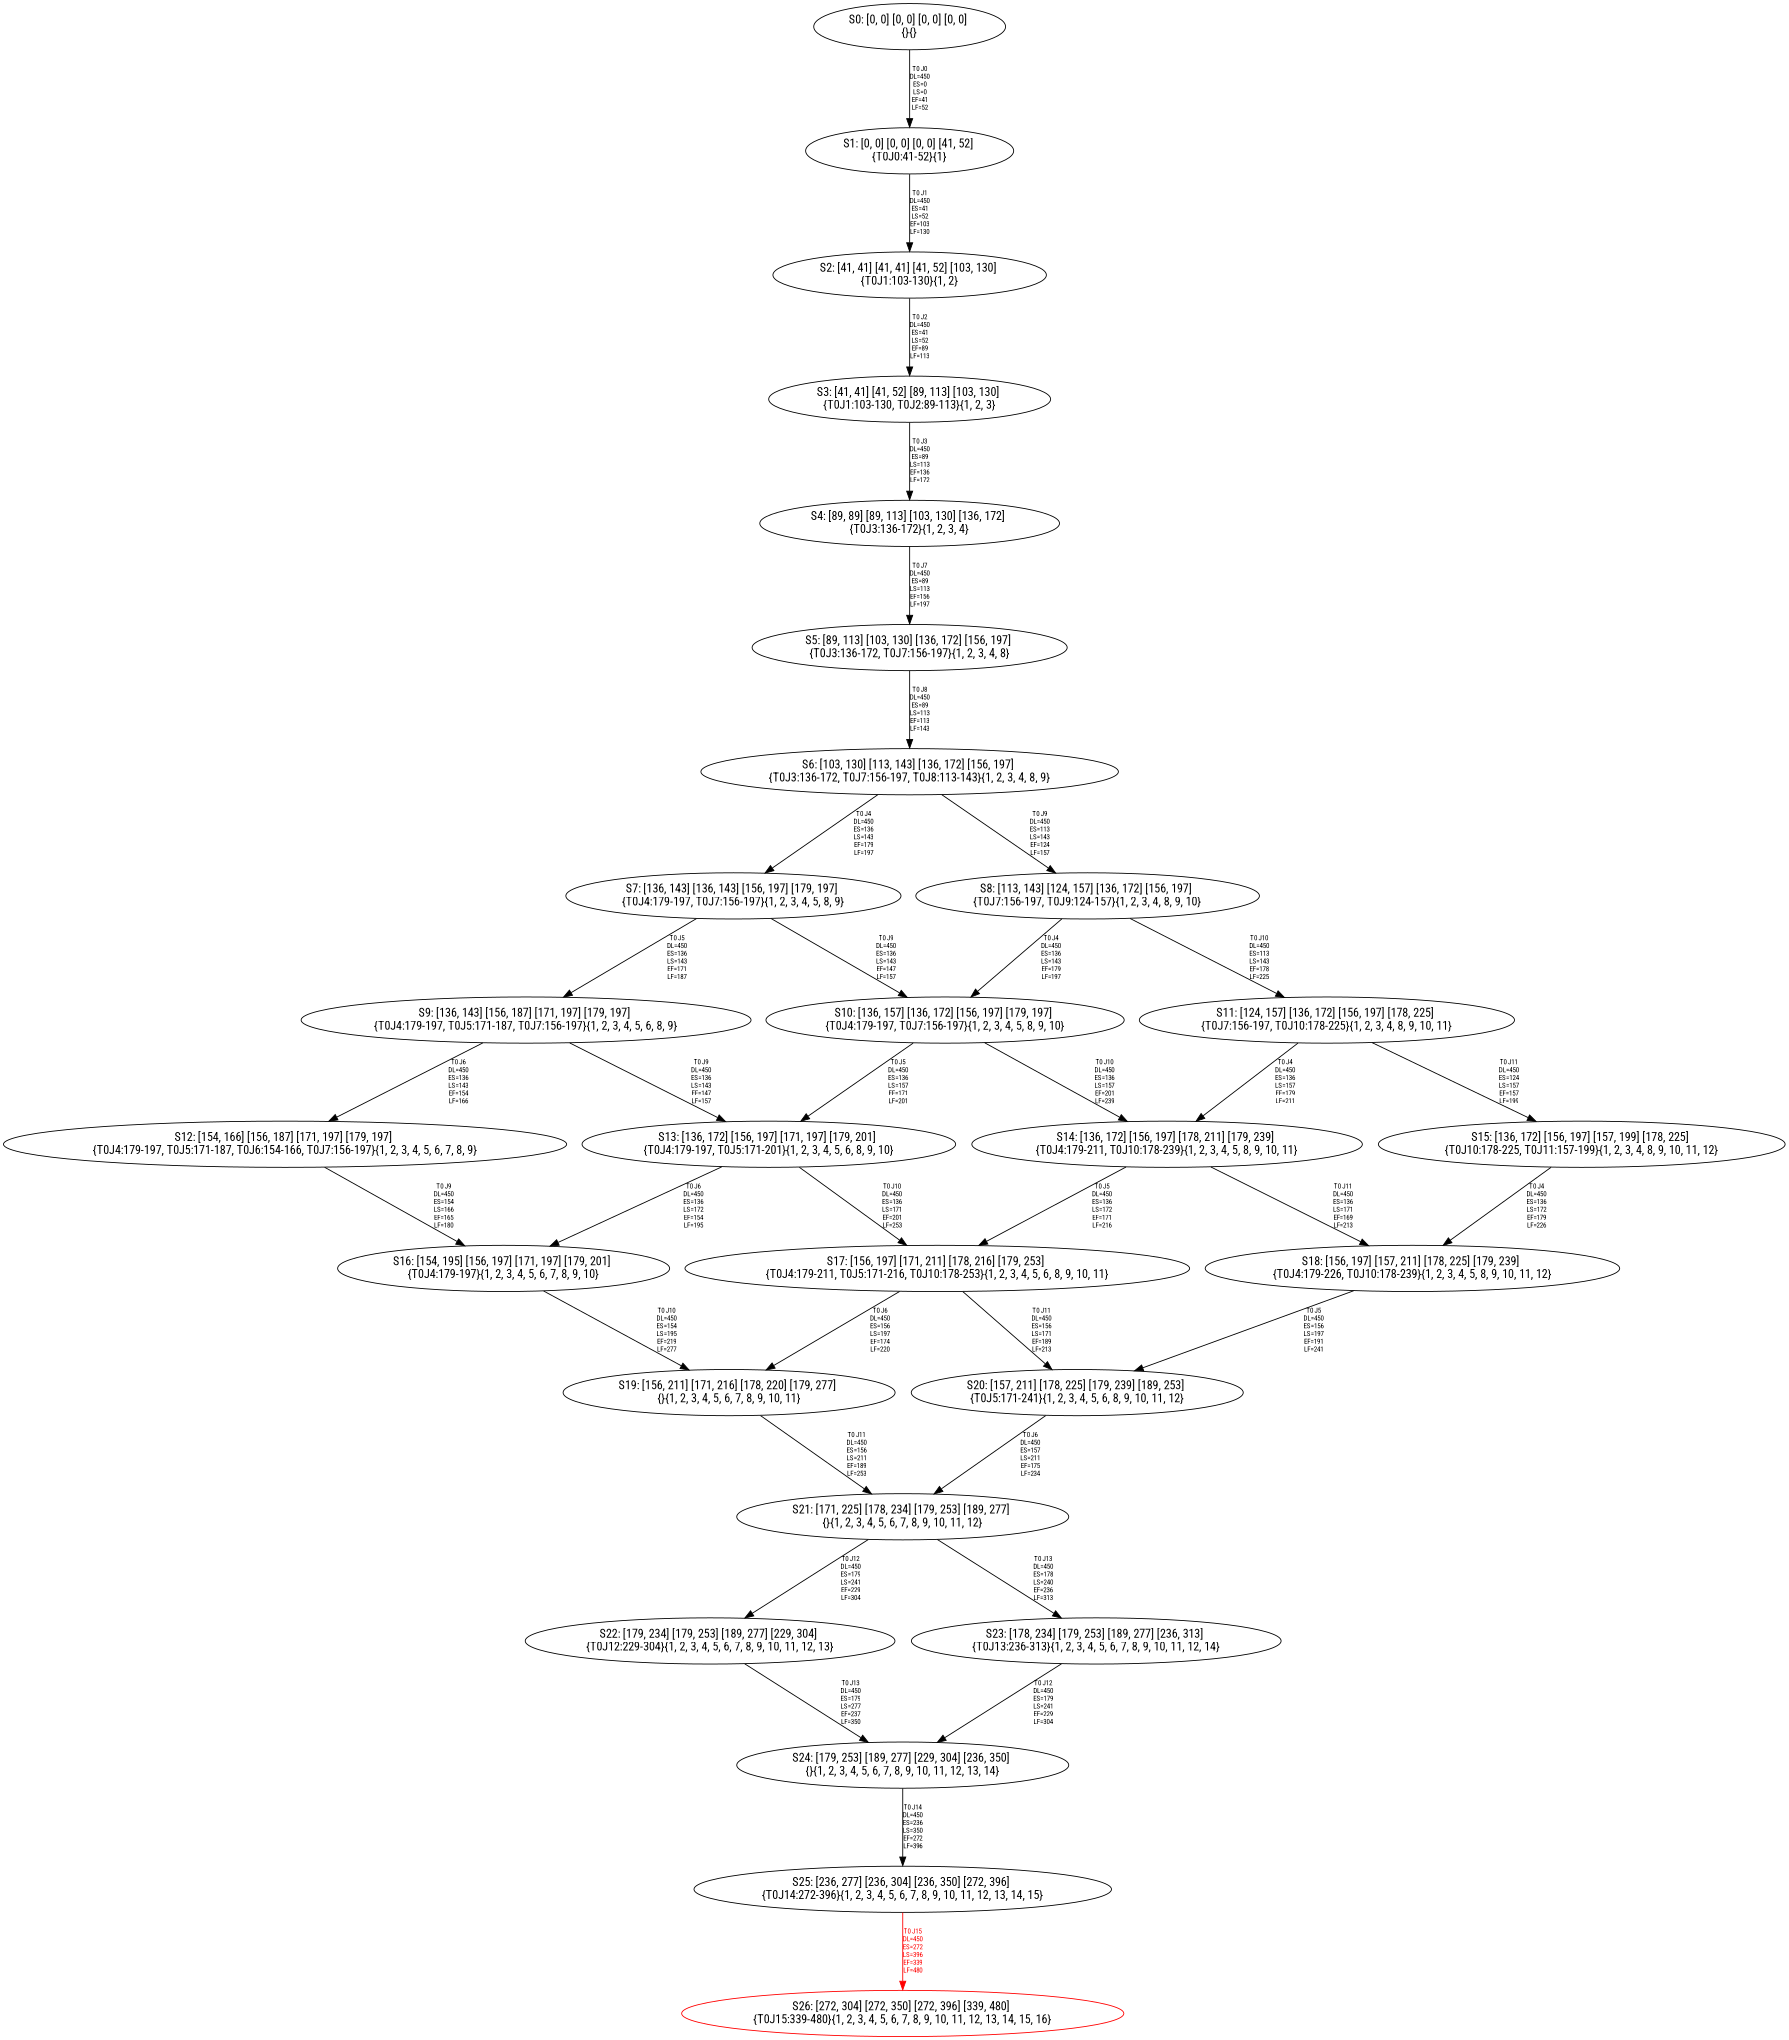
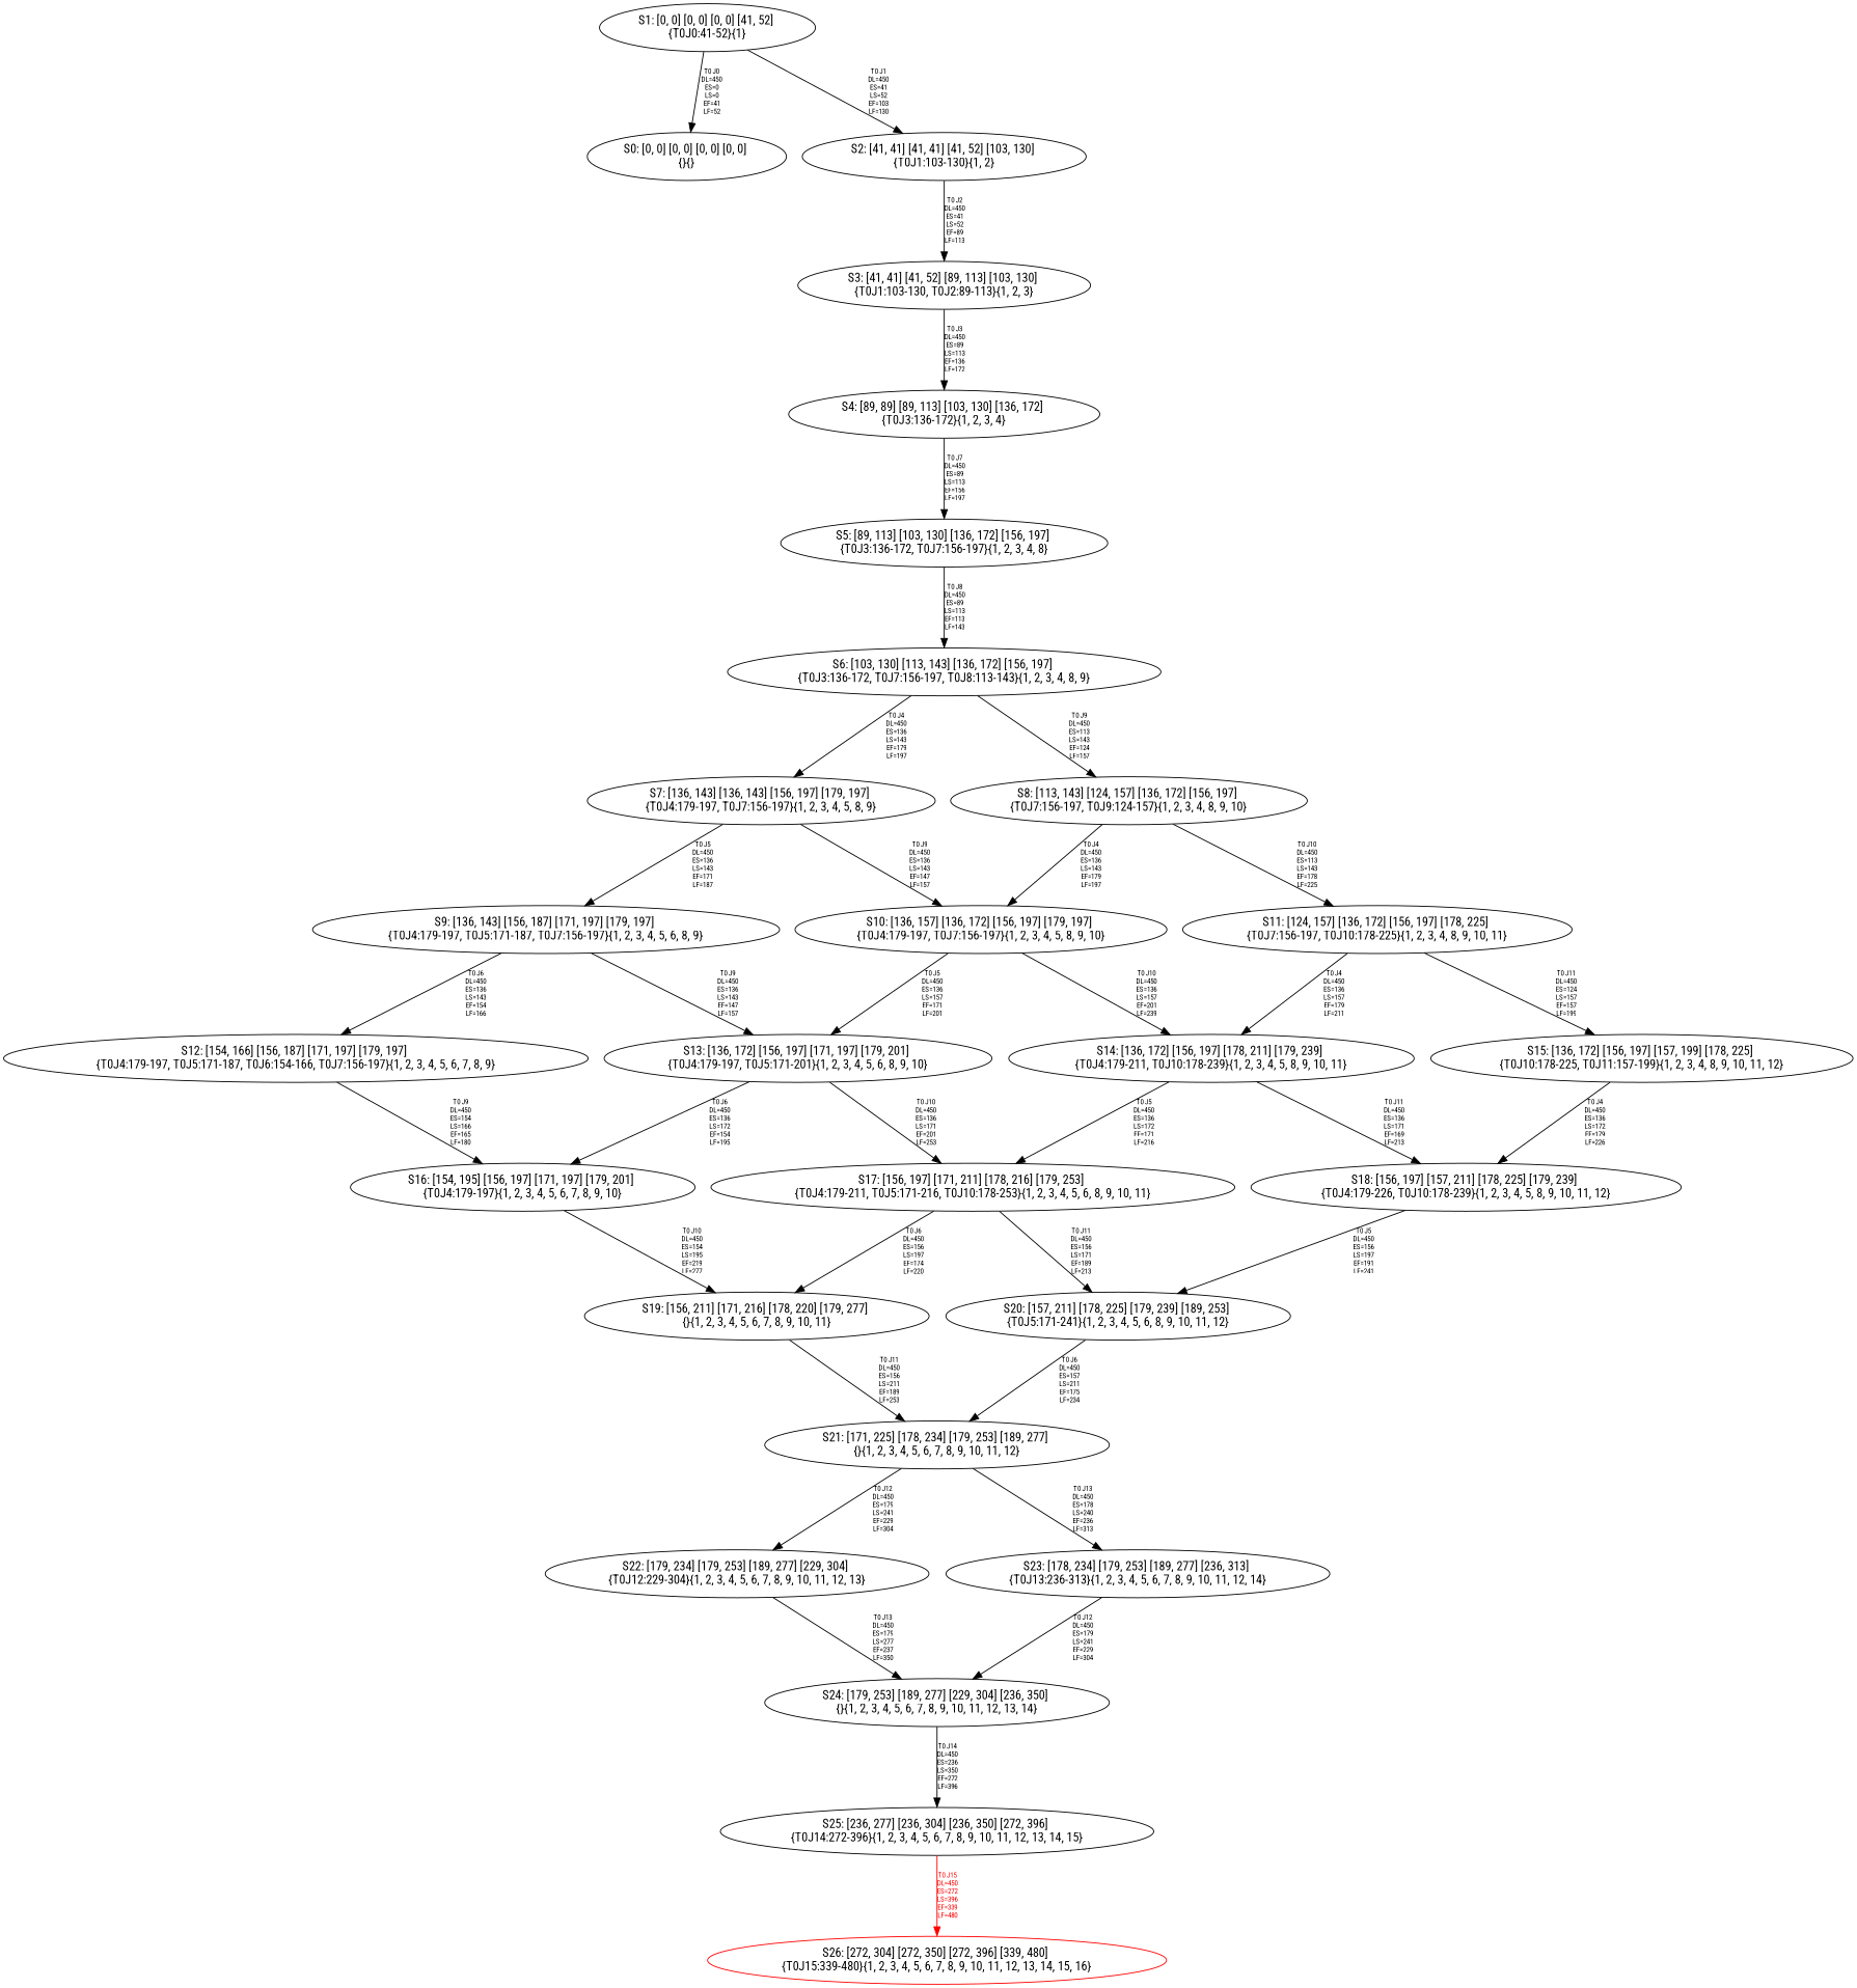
  digraph {
    fontname="Roboto Condensed"
    node [fontname="Roboto Condensed"]
    edge [fontsize=8 fontname="Roboto Condensed"]
    n1 [label="S0: [0, 0] [0, 0] [0, 0] [0, 0] \n{}{}"]
    n2 [label="S1: [0, 0] [0, 0] [0, 0] [41, 52] \n{T0J0:41-52}{1}"]
    n3 [label="S2: [41, 41] [41, 41] [41, 52] [103, 130] \n{T0J1:103-130}{1, 2}"]
    n4 [label="S3: [41, 41] [41, 52] [89, 113] [103, 130] \n{T0J1:103-130, T0J2:89-113}{1, 2, 3}"]
    n5 [label="S4: [89, 89] [89, 113] [103, 130] [136, 172] \n{T0J3:136-172}{1, 2, 3, 4}"]
    n6 [label="S5: [89, 113] [103, 130] [136, 172] [156, 197] \n{T0J3:136-172, T0J7:156-197}{1, 2, 3, 4, 8}"]
    n7 [label="S6: [103, 130] [113, 143] [136, 172] [156, 197] \n{T0J3:136-172, T0J7:156-197, T0J8:113-143}{1, 2, 3, 4, 8, 9}"]
    n8 [label="S7: [136, 143] [136, 143] [156, 197] [179, 197] \n{T0J4:179-197, T0J7:156-197}{1, 2, 3, 4, 5, 8, 9}"]
    n9 [label="S8: [113, 143] [124, 157] [136, 172] [156, 197] \n{T0J7:156-197, T0J9:124-157}{1, 2, 3, 4, 8, 9, 10}"]
    n10 [label="S9: [136, 143] [156, 187] [171, 197] [179, 197] \n{T0J4:179-197, T0J5:171-187, T0J7:156-197}{1, 2, 3, 4, 5, 6, 8, 9}"]
    n11 [label="S10: [136, 157] [136, 172] [156, 197] [179, 197] \n{T0J4:179-197, T0J7:156-197}{1, 2, 3, 4, 5, 8, 9, 10}"]
    n12 [label="S11: [124, 157] [136, 172] [156, 197] [178, 225] \n{T0J7:156-197, T0J10:178-225}{1, 2, 3, 4, 8, 9, 10, 11}"]
    n13 [label="S12: [154, 166] [156, 187] [171, 197] [179, 197] \n{T0J4:179-197, T0J5:171-187, T0J6:154-166, T0J7:156-197}{1, 2, 3, 4, 5, 6, 7, 8, 9}"]
    n14 [label="S13: [136, 172] [156, 197] [171, 197] [179, 201] \n{T0J4:179-197, T0J5:171-201}{1, 2, 3, 4, 5, 6, 8, 9, 10}"]
    n15 [label="S14: [136, 172] [156, 197] [178, 211] [179, 239] \n{T0J4:179-211, T0J10:178-239}{1, 2, 3, 4, 5, 8, 9, 10, 11}"]
    n16 [label="S15: [136, 172] [156, 197] [157, 199] [178, 225] \n{T0J10:178-225, T0J11:157-199}{1, 2, 3, 4, 8, 9, 10, 11, 12}"]
    n17 [label="S16: [154, 195] [156, 197] [171, 197] [179, 201] \n{T0J4:179-197}{1, 2, 3, 4, 5, 6, 7, 8, 9, 10}"]
    n18 [label="S17: [156, 197] [171, 211] [178, 216] [179, 253] \n{T0J4:179-211, T0J5:171-216, T0J10:178-253}{1, 2, 3, 4, 5, 6, 8, 9, 10, 11}"]
    n19 [label="S18: [156, 197] [157, 211] [178, 225] [179, 239] \n{T0J4:179-226, T0J10:178-239}{1, 2, 3, 4, 5, 8, 9, 10, 11, 12}"]
    n20 [label="S19: [156, 211] [171, 216] [178, 220] [179, 277] \n{}{1, 2, 3, 4, 5, 6, 7, 8, 9, 10, 11}"]
    n21 [label="S20: [157, 211] [178, 225] [179, 239] [189, 253] \n{T0J5:171-241}{1, 2, 3, 4, 5, 6, 8, 9, 10, 11, 12}"]
    n22 [label="S21: [171, 225] [178, 234] [179, 253] [189, 277] \n{}{1, 2, 3, 4, 5, 6, 7, 8, 9, 10, 11, 12}"]
    n23 [label="S22: [179, 234] [179, 253] [189, 277] [229, 304] \n{T0J12:229-304}{1, 2, 3, 4, 5, 6, 7, 8, 9, 10, 11, 12, 13}"]
    n24 [label="S23: [178, 234] [179, 253] [189, 277] [236, 313] \n{T0J13:236-313}{1, 2, 3, 4, 5, 6, 7, 8, 9, 10, 11, 12, 14}"]
    n25 [label="S24: [179, 253] [189, 277] [229, 304] [236, 350] \n{}{1, 2, 3, 4, 5, 6, 7, 8, 9, 10, 11, 12, 13, 14}"]
    n26 [label="S25: [236, 277] [236, 304] [236, 350] [272, 396] \n{T0J14:272-396}{1, 2, 3, 4, 5, 6, 7, 8, 9, 10, 11, 12, 13, 14, 15}"]
    n27 [color=Red label="S26: [272, 304] [272, 350] [272, 396] [339, 480] \n{T0J15:339-480}{1, 2, 3, 4, 5, 6, 7, 8, 9, 10, 11, 12, 13, 14, 15, 16}"]
-   n1 -> n2 [label="T0 J0\nDL=450\nES=0\nLS=0\nEF=41\nLF=52"]
+   n2 -> n1 [label="T0 J0\nDL=450\nES=0\nLS=0\nEF=41\nLF=52"]
    n2 -> n3 [label="T0 J1\nDL=450\nES=41\nLS=52\nEF=103\nLF=130"]
    n3 -> n4 [label="T0 J2\nDL=450\nES=41\nLS=52\nEF=89\nLF=113"]
    n4 -> n5 [label="T0 J3\nDL=450\nES=89\nLS=113\nEF=136\nLF=172"]
    n5 -> n6 [label="T0 J7\nDL=450\nES=89\nLS=113\nEF=156\nLF=197"]
    n6 -> n7 [label="T0 J8\nDL=450\nES=89\nLS=113\nEF=113\nLF=143"]
    n7 -> n8 [label="T0 J4\nDL=450\nES=136\nLS=143\nEF=179\nLF=197"]
    n7 -> n9 [label="T0 J9\nDL=450\nES=113\nLS=143\nEF=124\nLF=157"]
    n8 -> n10 [label="T0 J5\nDL=450\nES=136\nLS=143\nEF=171\nLF=187"]
    n8 -> n11 [label="T0 J9\nDL=450\nES=136\nLS=143\nEF=147\nLF=157"]
    n9 -> n11 [label="T0 J4\nDL=450\nES=136\nLS=143\nEF=179\nLF=197"]
    n9 -> n12 [label="T0 J10\nDL=450\nES=113\nLS=143\nEF=178\nLF=225"]
    n10 -> n13 [label="T0 J6\nDL=450\nES=136\nLS=143\nEF=154\nLF=166"]
    n10 -> n14 [label="T0 J9\nDL=450\nES=136\nLS=143\nEF=147\nLF=157"]
    n11 -> n14 [label="T0 J5\nDL=450\nES=136\nLS=157\nEF=171\nLF=201"]
    n11 -> n15 [label="T0 J10\nDL=450\nES=136\nLS=157\nEF=201\nLF=239"]
    n12 -> n15 [label="T0 J4\nDL=450\nES=136\nLS=157\nEF=179\nLF=211"]
    n12 -> n16 [label="T0 J11\nDL=450\nES=124\nLS=157\nEF=157\nLF=199"]
    n13 -> n17 [label="T0 J9\nDL=450\nES=154\nLS=166\nEF=165\nLF=180"]
    n14 -> n17 [label="T0 J6\nDL=450\nES=136\nLS=172\nEF=154\nLF=195"]
    n14 -> n18 [label="T0 J10\nDL=450\nES=136\nLS=171\nEF=201\nLF=253"]
    n15 -> n18 [label="T0 J5\nDL=450\nES=136\nLS=172\nEF=171\nLF=216"]
    n15 -> n19 [label="T0 J11\nDL=450\nES=136\nLS=171\nEF=169\nLF=213"]
    n16 -> n19 [label="T0 J4\nDL=450\nES=136\nLS=172\nEF=179\nLF=226"]
    n17 -> n20 [label="T0 J10\nDL=450\nES=154\nLS=195\nEF=219\nLF=277"]
    n18 -> n20 [label="T0 J6\nDL=450\nES=156\nLS=197\nEF=174\nLF=220"]
    n18 -> n21 [label="T0 J11\nDL=450\nES=156\nLS=171\nEF=189\nLF=213"]
    n19 -> n21 [label="T0 J5\nDL=450\nES=156\nLS=197\nEF=191\nLF=241"]
    n20 -> n22 [label="T0 J11\nDL=450\nES=156\nLS=211\nEF=189\nLF=253"]
    n21 -> n22 [label="T0 J6\nDL=450\nES=157\nLS=211\nEF=175\nLF=234"]
    n22 -> n23 [label="T0 J12\nDL=450\nES=179\nLS=241\nEF=229\nLF=304"]
    n22 -> n24 [label="T0 J13\nDL=450\nES=178\nLS=240\nEF=236\nLF=313"]
    n23 -> n25 [label="T0 J13\nDL=450\nES=179\nLS=277\nEF=237\nLF=350"]
    n24 -> n25 [label="T0 J12\nDL=450\nES=179\nLS=241\nEF=229\nLF=304"]
    n25 -> n26 [label="T0 J14\nDL=450\nES=236\nLS=350\nEF=272\nLF=396"]
    n26 -> n27 [color=Red fontcolor=Red label="T0 J15\nDL=450\nES=272\nLS=396\nEF=339\nLF=480"]
  }
